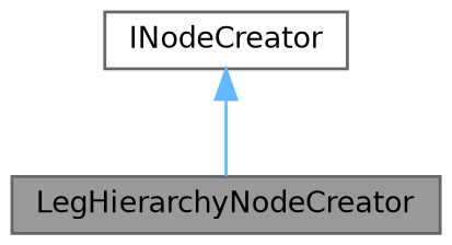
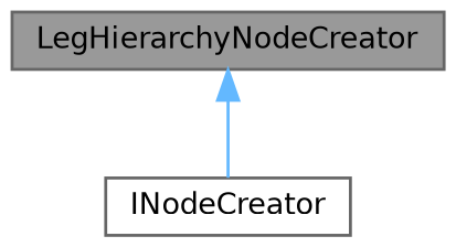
  digraph {
    node [color=gray40 fontname=Helvetica fontsize=10 shape=box style=filled]
    n1 [fillcolor=grey60 fontcolor=black height=0.2 label=LegHierarchyNodeCreator width=0.4]
    n2 [fillcolor=white height=0.2 label=INodeCreator width=0.4]
-   n2 -> n1 [color=steelblue1 dir=back fontname=Helvetica fontsize=10 labelfontname=Helvetica labelfontsize=10 style=solid]
+   n1 -> n2 [color=steelblue1 dir=back fontname=Helvetica fontsize=10 labelfontname=Helvetica labelfontsize=10 style=solid]
  }
